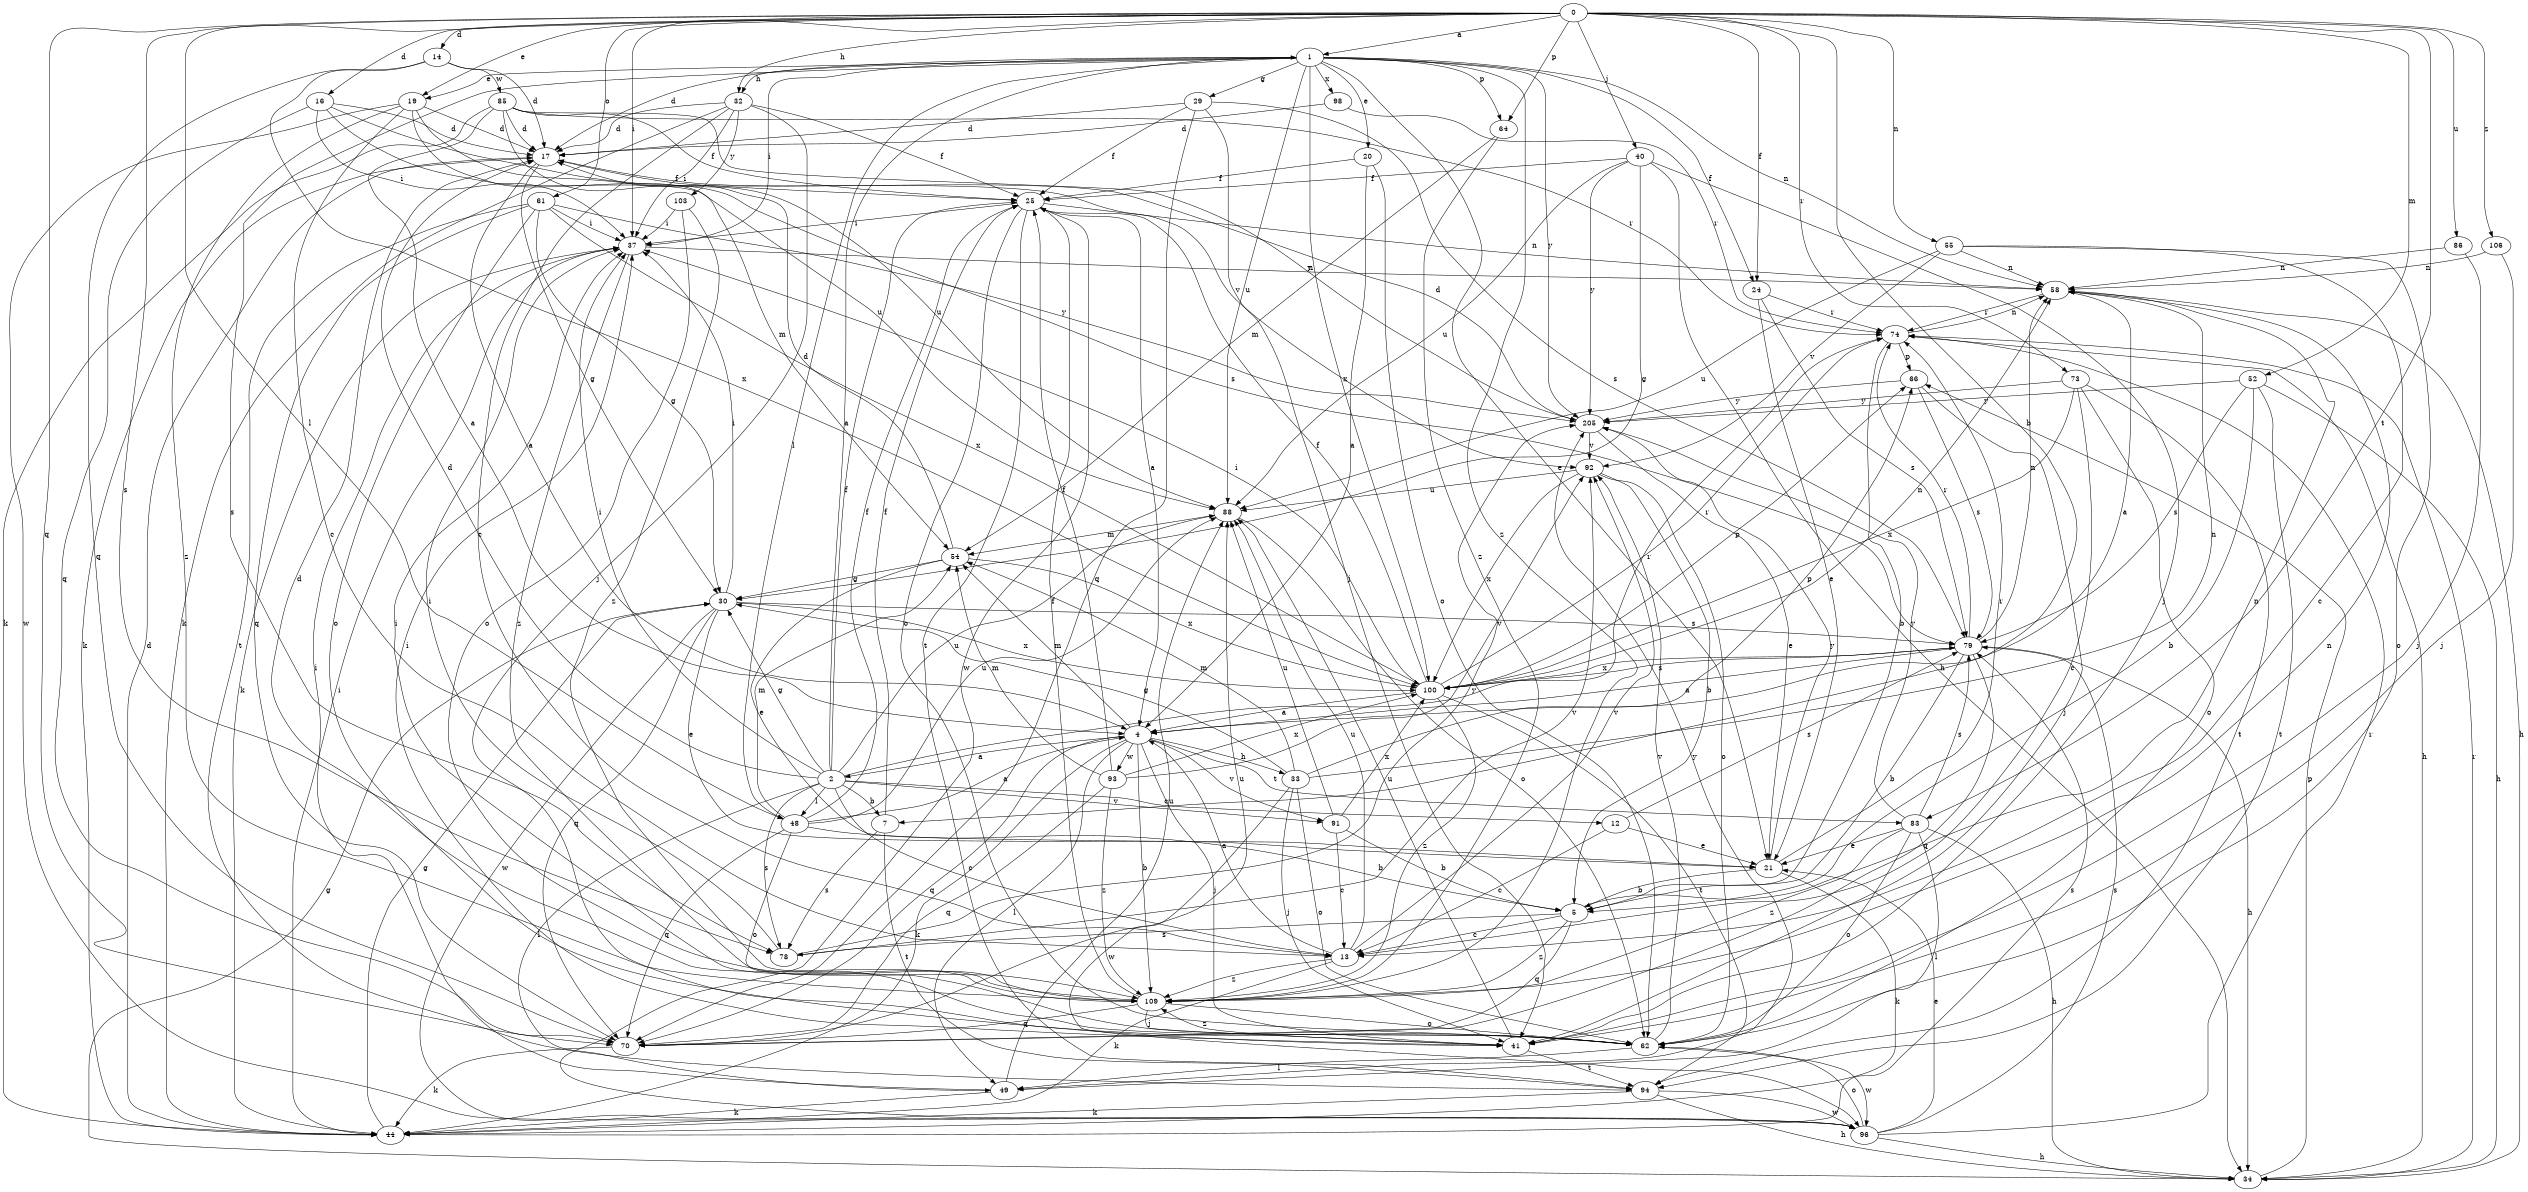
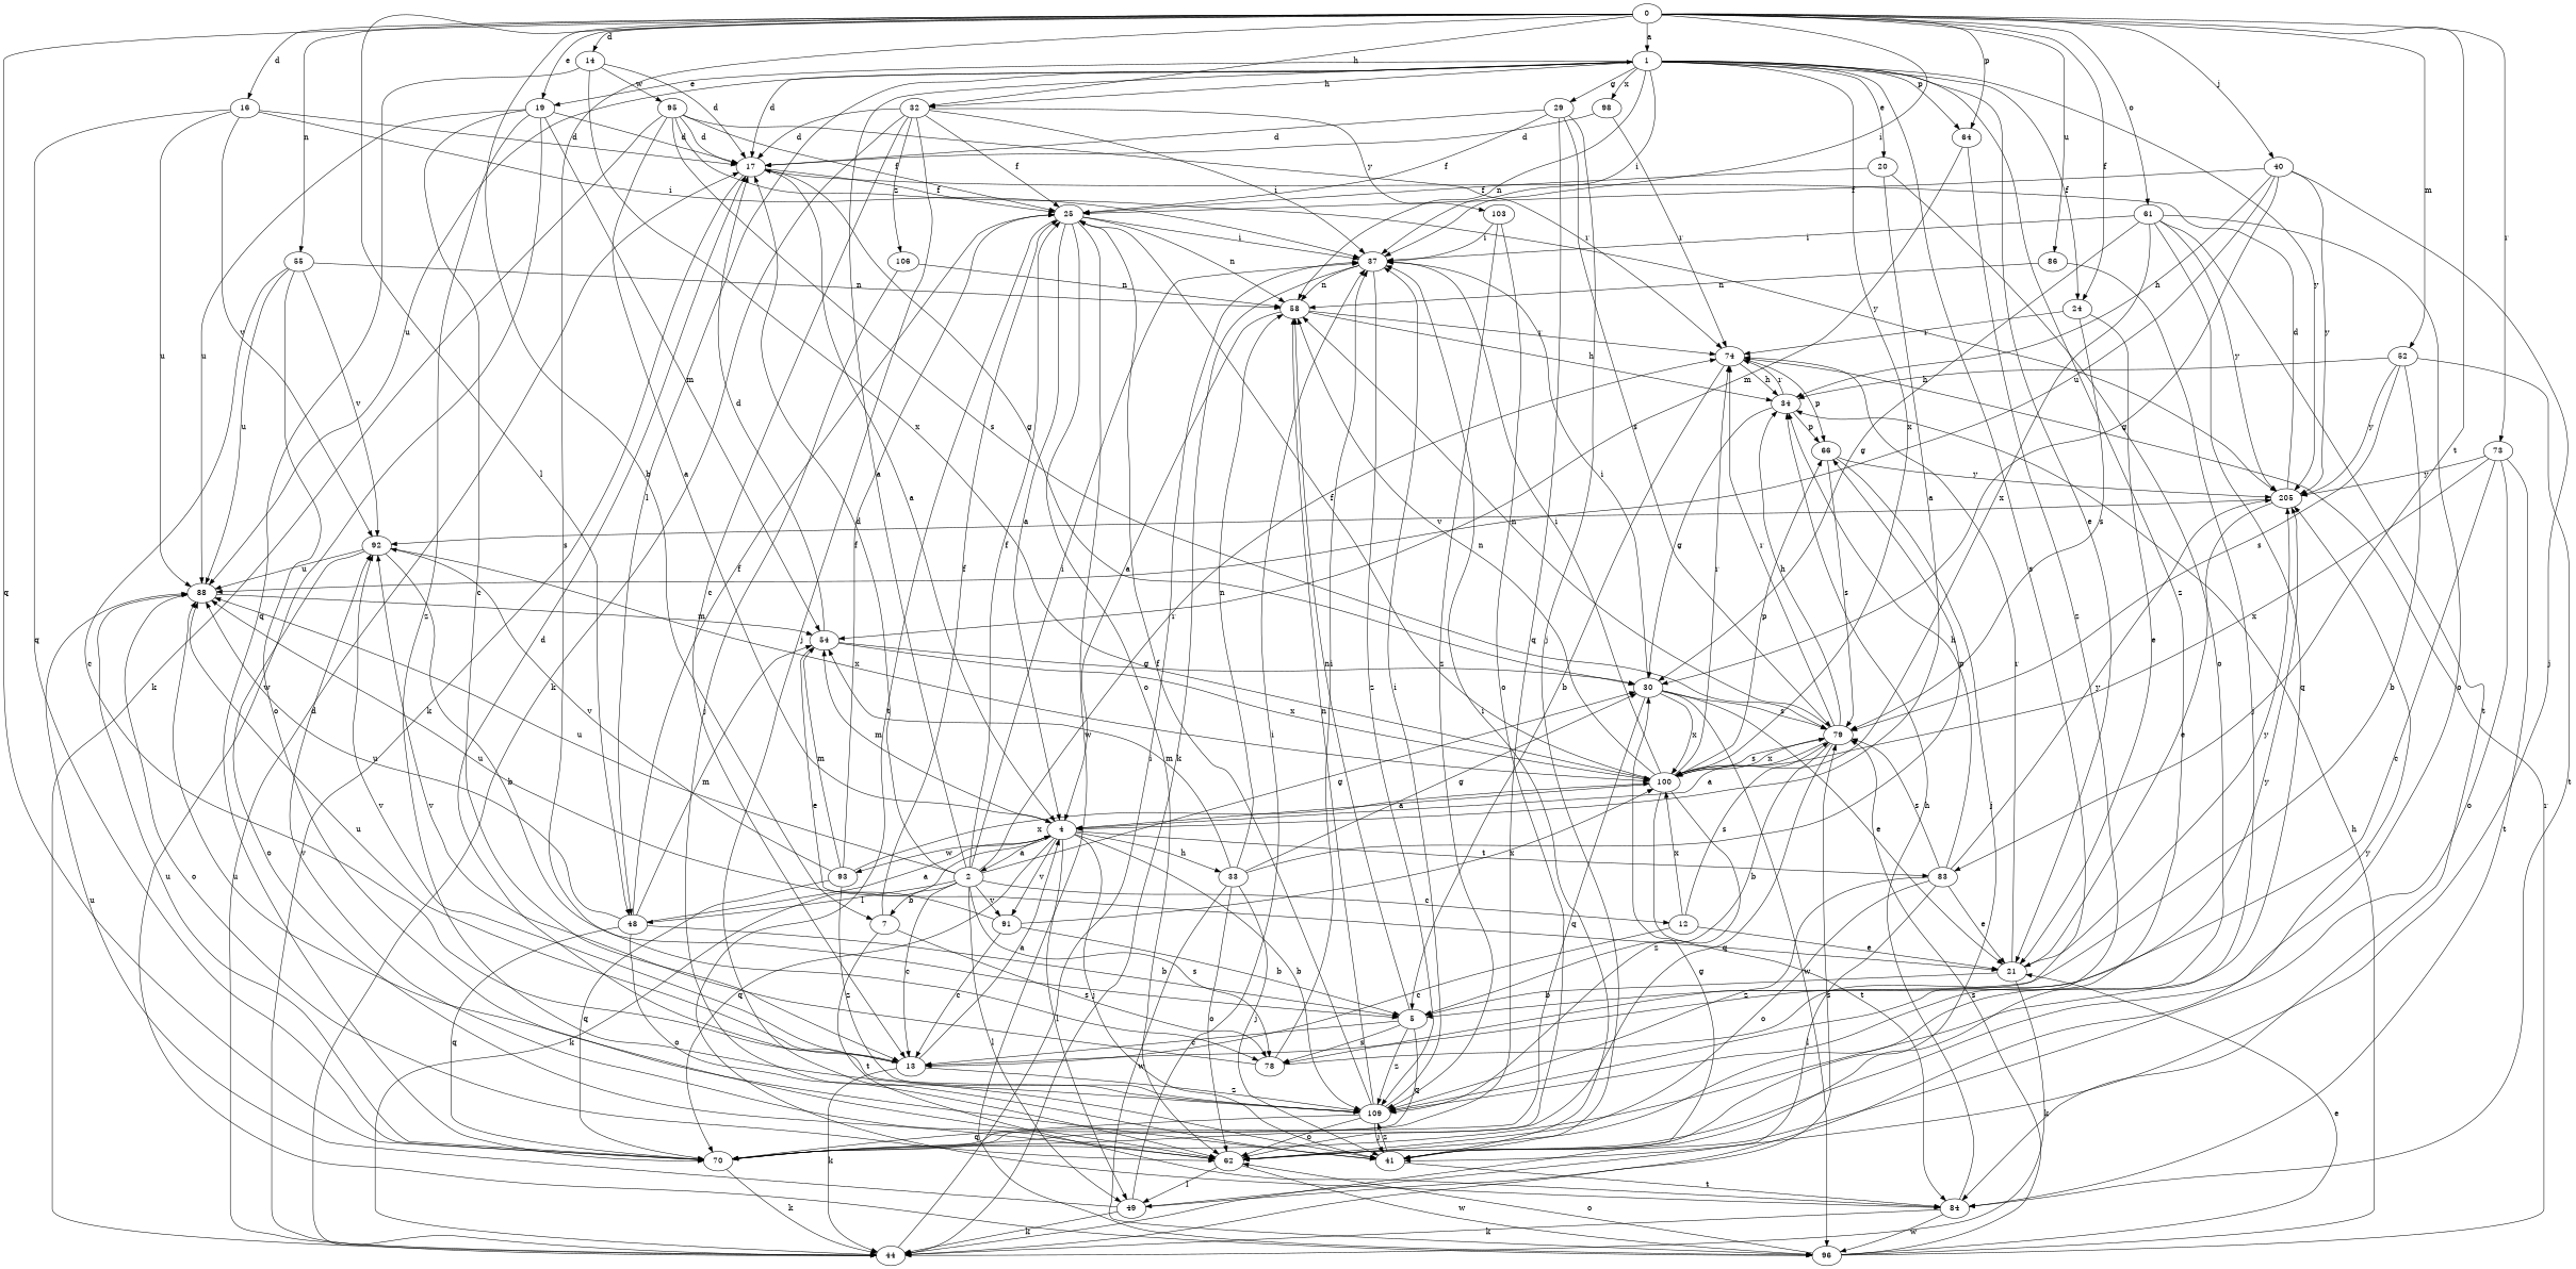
  strict digraph {
    0
    1
    7
    14
    16
    19
    24
    32
    37
    40
    48
    52
    55
    61
    64
    70
    73
    78
    83
    86
    106
    17
    20
    21
    29
    58
    88
    98
    100
    n30 [label=205]
    109
    25
-   84 [label=94]
-   95 [label=85]
+   84
+   95
    92
    13
    54
    96
    74
    79
    103
    41
    44
    30
    34
    4
    n47 [label=5]
    62
    49
    66
    2
    12
    91
    33
    93
    0 -> 1 [label=a]
    0 -> 7 [label=b]
    0 -> 14 [label=d]
    0 -> 16 [label=d]
    0 -> 19 [label=e]
    0 -> 24 [label=f]
    0 -> 32 [label=h]
    0 -> 37 [label=i]
    0 -> 40 [label=j]
    0 -> 48 [label=l]
    0 -> 52 [label=m]
    0 -> 55 [label=n]
    0 -> 61 [label=o]
    0 -> 64 [label=p]
    0 -> 70 [label=q]
    0 -> 73 [label=r]
    0 -> 78 [label=s]
    0 -> 83 [label=t]
    0 -> 86 [label=u]
-   0 -> 106 [label=z]
+   32 -> 106 [label=z]
    1 -> 19 [label=e]
    1 -> 24 [label=f]
    1 -> 32 [label=h]
    1 -> 37 [label=i]
    1 -> 48 [label=l]
    1 -> 64 [label=p]
    1 -> 78 [label=s]
    1 -> 17 [label=d]
    1 -> 20 [label=e]
    1 -> 21 [label=e]
    1 -> 29 [label=g]
    1 -> 58 [label=n]
    1 -> 88 [label=u]
    1 -> 98 [label=x]
    1 -> 100 [label=x]
    1 -> n30 [label=y]
    1 -> 109 [label=z]
    7 -> 78 [label=s]
    7 -> 25 [label=f]
    7 -> 84 [label=t]
    14 -> 70 [label=q]
    14 -> 17 [label=d]
    14 -> 100 [label=x]
    14 -> 95 [label=w]
    16 -> 37 [label=i]
    16 -> 70 [label=q]
    16 -> 17 [label=d]
    16 -> 88 [label=u]
    16 -> 92 [label=v]
    19 -> 17 [label=d]
    19 -> 88 [label=u]
    19 -> 109 [label=z]
    19 -> 13 [label=c]
    19 -> 54 [label=m]
    19 -> 96 [label=w]
    24 -> 21 [label=e]
    24 -> 74 [label=r]
    24 -> 79 [label=s]
    32 -> 37 [label=i]
    32 -> 17 [label=d]
    32 -> 25 [label=f]
    32 -> 13 [label=c]
    32 -> 103 [label=y]
    32 -> 41 [label=j]
    32 -> 44 [label=k]
    37 -> 58 [label=n]
    37 -> 109 [label=z]
    37 -> 44 [label=k]
    40 -> 88 [label=u]
    40 -> n30 [label=y]
    40 -> 25 [label=f]
    40 -> 41 [label=j]
    40 -> 30 [label=g]
    40 -> 34 [label=h]
    48 -> 70 [label=q]
    48 -> 88 [label=u]
    48 -> 25 [label=f]
    48 -> 54 [label=m]
    48 -> 4 [label=a]
    48 -> n47 [label=b]
    48 -> 62 [label=o]
    52 -> n30 [label=y]
    52 -> 84 [label=t]
    52 -> 79 [label=s]
    52 -> 34 [label=h]
    52 -> n47 [label=b]
    55 -> 58 [label=n]
    55 -> 88 [label=u]
    55 -> 92 [label=v]
    55 -> 13 [label=c]
    55 -> 62 [label=o]
    61 -> 37 [label=i]
    61 -> 70 [label=q]
    61 -> 100 [label=x]
    61 -> n30 [label=y]
    61 -> 84 [label=t]
    61 -> 30 [label=g]
    61 -> 62 [label=o]
    64 -> 109 [label=z]
    64 -> 54 [label=m]
    70 -> 88 [label=u]
    70 -> 44 [label=k]
    73 -> 100 [label=x]
    73 -> n30 [label=y]
    73 -> 84 [label=t]
    73 -> 13 [label=c]
    73 -> 62 [label=o]
    78 -> 37 [label=i]
    78 -> n30 [label=y]
    78 -> 92 [label=v]
    83 -> 21 [label=e]
    83 -> n30 [label=y]
    83 -> 109 [label=z]
    83 -> 79 [label=s]
    83 -> 34 [label=h]
    83 -> 62 [label=o]
    83 -> 49 [label=l]
    86 -> 58 [label=n]
    86 -> 41 [label=j]
    106 -> 58 [label=n]
    106 -> 41 [label=j]
    17 -> 25 [label=f]
    17 -> 44 [label=k]
    17 -> 30 [label=g]
    17 -> 4 [label=a]
    20 -> 25 [label=f]
    20 -> 4 [label=a]
    20 -> 62 [label=o]
    21 -> n30 [label=y]
    21 -> 74 [label=r]
    21 -> 44 [label=k]
    21 -> n47 [label=b]
    29 -> 70 [label=q]
    29 -> 17 [label=d]
    29 -> 25 [label=f]
    29 -> 79 [label=s]
    29 -> 41 [label=j]
    58 -> 74 [label=r]
    58 -> 34 [label=h]
    58 -> 4 [label=a]
    88 -> 54 [label=m]
    88 -> 62 [label=o]
    98 -> 17 [label=d]
    98 -> 74 [label=r]
    100 -> 37 [label=i]
    100 -> 58 [label=n]
    100 -> 109 [label=z]
    100 -> 25 [label=f]
    100 -> 84 [label=t]
    100 -> 74 [label=r]
    100 -> 79 [label=s]
    100 -> 4 [label=a]
    100 -> 66 [label=p]
    n30 -> 17 [label=d]
    n30 -> 21 [label=e]
    n30 -> 92 [label=v]
    109 -> 37 [label=i]
    109 -> 70 [label=q]
    109 -> 17 [label=d]
    109 -> 58 [label=n]
    109 -> 25 [label=f]
    109 -> 41 [label=j]
    109 -> 62 [label=o]
    25 -> 37 [label=i]
    25 -> 58 [label=n]
    25 -> 84 [label=t]
    25 -> 96 [label=w]
    25 -> 4 [label=a]
    25 -> 62 [label=o]
    84 -> 96 [label=w]
    84 -> 44 [label=k]
    84 -> 34 [label=h]
    95 -> 17 [label=d]
    95 -> n30 [label=y]
    95 -> 25 [label=f]
    95 -> 74 [label=r]
    95 -> 79 [label=s]
    95 -> 44 [label=k]
    95 -> 4 [label=a]
    92 -> 88 [label=u]
    92 -> 100 [label=x]
    92 -> n47 [label=b]
    92 -> 62 [label=o]
    13 -> 88 [label=u]
    13 -> 109 [label=z]
    13 -> 92 [label=v]
    13 -> 44 [label=k]
    13 -> 4 [label=a]
    54 -> 17 [label=d]
    54 -> 21 [label=e]
    54 -> 100 [label=x]
    54 -> 30 [label=g]
    96 -> 21 [label=e]
    96 -> 74 [label=r]
    96 -> 79 [label=s]
    96 -> 34 [label=h]
    96 -> 62 [label=o]
-   74 -> 58 [label=n]
    74 -> 34 [label=h]
    74 -> n47 [label=b]
    74 -> 66 [label=p]
    79 -> 70 [label=q]
    79 -> 58 [label=n]
    79 -> 100 [label=x]
    79 -> 74 [label=r]
    79 -> 34 [label=h]
    79 -> 4 [label=a]
    79 -> n47 [label=b]
    103 -> 37 [label=i]
    103 -> 109 [label=z]
    103 -> 62 [label=o]
    41 -> 37 [label=i]
    41 -> 88 [label=u]
    41 -> 109 [label=z]
    41 -> 84 [label=t]
    44 -> 37 [label=i]
    44 -> 17 [label=d]
    44 -> 79 [label=s]
    44 -> 30 [label=g]
    30 -> 37 [label=i]
    30 -> 70 [label=q]
    30 -> 21 [label=e]
    30 -> 100 [label=x]
    30 -> 96 [label=w]
    30 -> 79 [label=s]
    34 -> 74 [label=r]
    34 -> 30 [label=g]
    34 -> 66 [label=p]
    4 -> 70 [label=q]
    4 -> 83 [label=t]
    4 -> 109 [label=b]
    4 -> 54 [label=m]
    4 -> 41 [label=j]
    4 -> 44 [label=k]
    4 -> 49 [label=l]
    4 -> 2 [label=a]
    4 -> 91 [label=v]
    4 -> 33 [label=h]
    4 -> 93 [label=w]
    n47 -> 70 [label=q]
    n47 -> 78 [label=s]
    n47 -> 58 [label=n]
    n47 -> 109 [label=z]
    n47 -> 13 [label=c]
    62 -> 92 [label=v]
    62 -> 96 [label=w]
    62 -> 49 [label=l]
    49 -> 37 [label=i]
    49 -> 88 [label=u]
    49 -> n30 [label=y]
    49 -> 44 [label=k]
    66 -> n30 [label=y]
    66 -> 79 [label=s]
    66 -> 41 [label=j]
    2 -> 1 [label=a]
    2 -> 7 [label=b]
    2 -> 37 [label=i]
    2 -> 48 [label=l]
    2 -> 78 [label=s]
    2 -> 17 [label=d]
    2 -> 88 [label=u]
    2 -> 25 [label=f]
    2 -> 13 [label=c]
    2 -> 74 [label=r]
    2 -> 30 [label=g]
    2 -> 49 [label=l]
    2 -> 12 [label=c]
    2 -> 91 [label=v]
    12 -> 21 [label=e]
+   12 -> 100 [label=x]
    12 -> 13 [label=c]
    12 -> 79 [label=s]
    91 -> 88 [label=u]
    91 -> 100 [label=x]
    91 -> 13 [label=c]
    91 -> n47 [label=b]
    33 -> 58 [label=n]
    33 -> 54 [label=m]
    33 -> 96 [label=w]
    33 -> 41 [label=j]
    33 -> 30 [label=g]
    33 -> 62 [label=o]
    33 -> 66 [label=p]
    93 -> 70 [label=q]
    93 -> 100 [label=x]
    93 -> 109 [label=z]
    93 -> 25 [label=f]
    93 -> 92 [label=v]
    93 -> 54 [label=m]
  }
